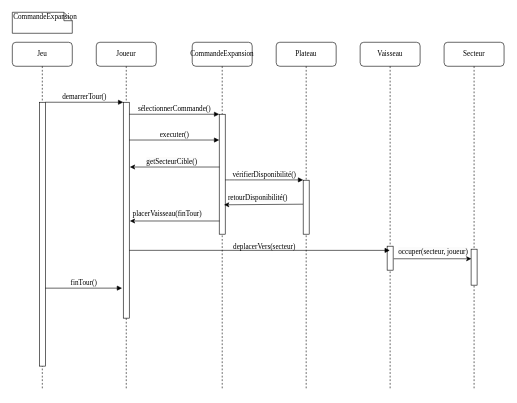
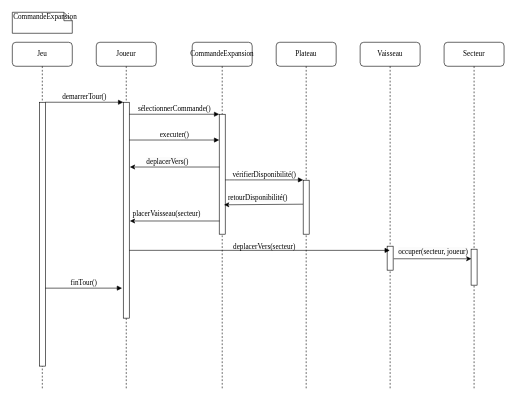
  <mxCell id="0" />
  <mxCell id="1" parent="0" />
  <mxCell id="2" value="Joueur" style="shape=umlLifeline;perimeter=lifelinePerimeter;whiteSpace=wrap;html=1;container=1;collapsible=0;recursiveResize=0;outlineConnect=0;rounded=1;shadow=0;comic=0;labelBackgroundColor=none;strokeWidth=1;fontFamily=Verdana;fontSize=12;align=center;" parent="1" vertex="1"><mxGeometry x="160" y="70" width="100" height="580" as="geometry" /></mxCell>
  <mxCell id="3" value="" style="html=1;points=[];perimeter=orthogonalPerimeter;rounded=0;shadow=0;comic=0;labelBackgroundColor=none;strokeWidth=1;fontFamily=Verdana;fontSize=12;align=center;" parent="2" vertex="1"><mxGeometry x="45" y="100" width="10" height="360" as="geometry" /></mxCell>
  <mxCell id="4" value="CommandeExpansion" style="shape=umlLifeline;perimeter=lifelinePerimeter;whiteSpace=wrap;html=1;container=1;collapsible=0;recursiveResize=0;outlineConnect=0;rounded=1;shadow=0;comic=0;labelBackgroundColor=none;strokeWidth=1;fontFamily=Verdana;fontSize=12;align=center;" parent="1" vertex="1"><mxGeometry x="320" y="70" width="100" height="580" as="geometry" /></mxCell>
  <mxCell id="5" value="" style="html=1;points=[];perimeter=orthogonalPerimeter;rounded=0;shadow=0;comic=0;labelBackgroundColor=none;strokeWidth=1;fontFamily=Verdana;fontSize=12;align=center;" parent="4" vertex="1"><mxGeometry x="45" y="120" width="10" height="200" as="geometry" /></mxCell>
  <mxCell id="6" value="" style="endArrow=classic;html=1;rounded=0;entryX=0.8;entryY=0.755;entryDx=0;entryDy=0;entryPerimeter=0;" parent="4" target="5" edge="1"><mxGeometry width="50" height="50" relative="1" as="geometry"><mxPoint x="185" y="270" as="sourcePoint" /><mxPoint x="60" y="270" as="targetPoint" /></mxGeometry></mxCell>
  <mxCell id="7" value="Plateau" style="shape=umlLifeline;perimeter=lifelinePerimeter;whiteSpace=wrap;html=1;container=1;collapsible=0;recursiveResize=0;outlineConnect=0;rounded=1;shadow=0;comic=0;labelBackgroundColor=none;strokeWidth=1;fontFamily=Verdana;fontSize=12;align=center;" parent="1" vertex="1"><mxGeometry x="460" y="70" width="100" height="580" as="geometry" /></mxCell>
  <mxCell id="8" value="vérifierDisponibilité()" style="html=1;verticalAlign=bottom;endArrow=block;labelBackgroundColor=none;fontFamily=Verdana;fontSize=12;edgeStyle=elbowEdgeStyle;elbow=vertical;" parent="7" edge="1"><mxGeometry relative="1" as="geometry"><mxPoint x="-85" y="229.5" as="sourcePoint" /><Array as="points"><mxPoint x="-80" y="229.5" /></Array><mxPoint x="45" y="229.5" as="targetPoint" /><mxPoint as="offset" /></mxGeometry></mxCell>
  <mxCell id="9" value="Vaisseau" style="shape=umlLifeline;perimeter=lifelinePerimeter;whiteSpace=wrap;html=1;container=1;collapsible=0;recursiveResize=0;outlineConnect=0;rounded=1;shadow=0;comic=0;labelBackgroundColor=none;strokeWidth=1;fontFamily=Verdana;fontSize=12;align=center;" parent="1" vertex="1"><mxGeometry x="600" y="70" width="100" height="580" as="geometry" /></mxCell>
  <mxCell id="10" value="Secteur" style="shape=umlLifeline;perimeter=lifelinePerimeter;whiteSpace=wrap;html=1;container=1;collapsible=0;recursiveResize=0;outlineConnect=0;rounded=1;shadow=0;comic=0;labelBackgroundColor=none;strokeWidth=1;fontFamily=Verdana;fontSize=12;align=center;" parent="1" vertex="1"><mxGeometry x="740" y="70" width="100" height="580" as="geometry" /></mxCell>
  <mxCell id="11" value="" style="html=1;points=[];perimeter=orthogonalPerimeter;rounded=0;shadow=0;comic=0;labelBackgroundColor=none;strokeWidth=1;fontFamily=Verdana;fontSize=12;align=center;" parent="10" vertex="1"><mxGeometry x="45" y="345" width="10" height="60" as="geometry" /></mxCell>
  <mxCell id="12" value="Jeu" style="shape=umlLifeline;perimeter=lifelinePerimeter;whiteSpace=wrap;html=1;container=1;collapsible=0;recursiveResize=0;outlineConnect=0;rounded=1;shadow=0;comic=0;labelBackgroundColor=none;strokeWidth=1;fontFamily=Verdana;fontSize=12;align=center;" parent="1" vertex="1"><mxGeometry x="20" y="70" width="100" height="580" as="geometry" /></mxCell>
  <mxCell id="13" value="" style="html=1;points=[];perimeter=orthogonalPerimeter;rounded=0;shadow=0;comic=0;labelBackgroundColor=none;strokeWidth=1;fontFamily=Verdana;fontSize=12;align=center;" parent="12" vertex="1"><mxGeometry x="45" y="100" width="10" height="440" as="geometry" /></mxCell>
  <mxCell id="14" value="" style="html=1;points=[];perimeter=orthogonalPerimeter;rounded=0;shadow=0;comic=0;labelBackgroundColor=none;strokeWidth=1;fontFamily=Verdana;fontSize=12;align=center;" parent="1" vertex="1"><mxGeometry x="505" y="300" width="10" height="90" as="geometry" /></mxCell>
  <mxCell id="15" value="" style="html=1;points=[];perimeter=orthogonalPerimeter;rounded=0;shadow=0;comic=0;labelBackgroundColor=none;strokeWidth=1;fontFamily=Verdana;fontSize=12;align=center;" parent="1" vertex="1"><mxGeometry x="645" y="410" width="10" height="40" as="geometry" /></mxCell>
  <mxCell id="16" value="finTour()" style="html=1;verticalAlign=bottom;endArrow=block;labelBackgroundColor=none;fontFamily=Verdana;fontSize=12;entryX=-0.2;entryY=0.861;entryDx=0;entryDy=0;entryPerimeter=0;" parent="1" target="3" edge="1"><mxGeometry relative="1" as="geometry"><mxPoint x="75" y="480" as="sourcePoint" /><mxPoint x="200" y="480" as="targetPoint" /></mxGeometry></mxCell>
  <mxCell id="17" value="demarrerTour()" style="html=1;verticalAlign=bottom;endArrow=block;entryX=0;entryY=0;labelBackgroundColor=none;fontFamily=Verdana;fontSize=12;edgeStyle=elbowEdgeStyle;elbow=vertical;" parent="1" source="13" target="3" edge="1"><mxGeometry relative="1" as="geometry"><mxPoint x="140" y="180" as="sourcePoint" /></mxGeometry></mxCell>
  <mxCell id="18" value="sélectionnerCommande()" style="html=1;verticalAlign=bottom;endArrow=block;entryX=0;entryY=0;labelBackgroundColor=none;fontFamily=Verdana;fontSize=12;edgeStyle=elbowEdgeStyle;elbow=vertical;" parent="1" source="3" target="5" edge="1"><mxGeometry relative="1" as="geometry"><mxPoint x="290" y="190" as="sourcePoint" /></mxGeometry></mxCell>
  <mxCell id="19" value="CommandeExpansion" style="shape=note;whiteSpace=wrap;html=1;size=14;verticalAlign=top;align=left;spacingTop=-6;rounded=0;shadow=0;comic=0;labelBackgroundColor=none;strokeWidth=1;fontFamily=Verdana;fontSize=12" parent="1" vertex="1"><mxGeometry x="20" y="20" width="100" height="35" as="geometry" /></mxCell>
  <mxCell id="20" value="executer()" style="html=1;verticalAlign=bottom;endArrow=block;entryX=0;entryY=0;labelBackgroundColor=none;fontFamily=Verdana;fontSize=12;edgeStyle=elbowEdgeStyle;elbow=vertical;" parent="1" edge="1"><mxGeometry relative="1" as="geometry"><mxPoint x="215" y="233" as="sourcePoint" /><mxPoint x="365" y="233" as="targetPoint" /></mxGeometry></mxCell>
  <mxCell id="21" value="" style="endArrow=classic;html=1;rounded=0;" parent="1" edge="1"><mxGeometry width="50" height="50" relative="1" as="geometry"><mxPoint x="365.5" y="278" as="sourcePoint" /><mxPoint x="216" y="278" as="targetPoint" /></mxGeometry></mxCell>
- <mxCell id="22" value="&lt;span style=&quot;color: rgb(0, 0, 0); font-family: Verdana; font-size: 12px; font-style: normal; font-variant-ligatures: normal; font-variant-caps: normal; font-weight: 400; letter-spacing: normal; orphans: 2; text-align: center; text-indent: 0px; text-transform: none; widows: 2; word-spacing: 0px; -webkit-text-stroke-width: 0px; white-space: nowrap; background-color: rgb(251, 251, 251); text-decoration-thickness: initial; text-decoration-style: initial; text-decoration-color: initial; display: inline !important; float: none;&quot;&gt;getSecteurCible()&lt;/span&gt;" style="text;whiteSpace=wrap;html=1;" parent="1" vertex="1"><mxGeometry x="242" y="255" width="100" height="40" as="geometry" /></mxCell>
+ <mxCell id="22" value="&lt;span style=&quot;color: rgb(0, 0, 0); font-family: Verdana; font-size: 12px; font-style: normal; font-variant-ligatures: normal; font-variant-caps: normal; font-weight: 400; letter-spacing: normal; orphans: 2; text-align: center; text-indent: 0px; text-transform: none; widows: 2; word-spacing: 0px; -webkit-text-stroke-width: 0px; white-space: nowrap; background-color: rgb(251, 251, 251); text-decoration-thickness: initial; text-decoration-style: initial; text-decoration-color: initial; display: inline !important; float: none;&quot;&gt;deplacerVers()&lt;/span&gt;" style="text;whiteSpace=wrap;html=1;" parent="1" vertex="1"><mxGeometry x="242" y="255" width="100" height="40" as="geometry" /></mxCell>
  <mxCell id="23" value="&lt;span style=&quot;color: rgb(0, 0, 0); font-family: Verdana; font-size: 12px; font-style: normal; font-variant-ligatures: normal; font-variant-caps: normal; font-weight: 400; letter-spacing: normal; orphans: 2; text-align: center; text-indent: 0px; text-transform: none; widows: 2; word-spacing: 0px; -webkit-text-stroke-width: 0px; white-space: nowrap; background-color: rgb(251, 251, 251); text-decoration-thickness: initial; text-decoration-style: initial; text-decoration-color: initial; display: inline !important; float: none;&quot;&gt;retourDisponibilité()&lt;/span&gt;" style="text;whiteSpace=wrap;html=1;" parent="1" vertex="1"><mxGeometry x="378" y="316" width="160" height="40" as="geometry" /></mxCell>
  <mxCell id="24" value="" style="endArrow=classic;html=1;rounded=0;" parent="1" edge="1"><mxGeometry width="50" height="50" relative="1" as="geometry"><mxPoint x="365.5" y="368" as="sourcePoint" /><mxPoint x="216" y="368" as="targetPoint" /></mxGeometry></mxCell>
- <mxCell id="25" value="&lt;span style=&quot;color: rgb(0, 0, 0); font-family: Verdana; font-size: 12px; font-style: normal; font-variant-ligatures: normal; font-variant-caps: normal; font-weight: 400; letter-spacing: normal; orphans: 2; text-align: center; text-indent: 0px; text-transform: none; widows: 2; word-spacing: 0px; -webkit-text-stroke-width: 0px; white-space: nowrap; background-color: rgb(251, 251, 251); text-decoration-thickness: initial; text-decoration-style: initial; text-decoration-color: initial; display: inline !important; float: none;&quot;&gt;placerVaisseau(finTour)&lt;/span&gt;" style="text;whiteSpace=wrap;html=1;" parent="1" vertex="1"><mxGeometry x="219" y="343" width="160" height="40" as="geometry" /></mxCell>
+ <mxCell id="25" value="&lt;span style=&quot;color: rgb(0, 0, 0); font-family: Verdana; font-size: 12px; font-style: normal; font-variant-ligatures: normal; font-variant-caps: normal; font-weight: 400; letter-spacing: normal; orphans: 2; text-align: center; text-indent: 0px; text-transform: none; widows: 2; word-spacing: 0px; -webkit-text-stroke-width: 0px; white-space: nowrap; background-color: rgb(251, 251, 251); text-decoration-thickness: initial; text-decoration-style: initial; text-decoration-color: initial; display: inline !important; float: none;&quot;&gt;placerVaisseau(secteur)&lt;/span&gt;" style="text;whiteSpace=wrap;html=1;" parent="1" vertex="1"><mxGeometry x="219" y="343" width="160" height="40" as="geometry" /></mxCell>
  <mxCell id="26" value="" style="endArrow=classic;html=1;rounded=0;" parent="1" edge="1"><mxGeometry width="50" height="50" relative="1" as="geometry"><mxPoint x="656" y="431" as="sourcePoint" /><mxPoint x="785.5" y="431" as="targetPoint" /></mxGeometry></mxCell>
  <mxCell id="27" value="&lt;span style=&quot;color: rgb(0, 0, 0); font-family: Verdana; font-size: 12px; font-style: normal; font-variant-ligatures: normal; font-variant-caps: normal; font-weight: 400; letter-spacing: normal; orphans: 2; text-align: center; text-indent: 0px; text-transform: none; widows: 2; word-spacing: 0px; -webkit-text-stroke-width: 0px; white-space: nowrap; background-color: rgb(251, 251, 251); text-decoration-thickness: initial; text-decoration-style: initial; text-decoration-color: initial; display: inline !important; float: none;&quot;&gt;occuper(secteur, joueur)&lt;/span&gt;" style="text;whiteSpace=wrap;html=1;" parent="1" vertex="1"><mxGeometry x="662" y="405" width="170" height="40" as="geometry" /></mxCell>
  <mxCell id="28" value="deplacerVers(secteur)" style="html=1;verticalAlign=bottom;endArrow=block;labelBackgroundColor=none;fontFamily=Verdana;fontSize=12;edgeStyle=elbowEdgeStyle;elbow=vertical;exitX=1;exitY=0.686;exitDx=0;exitDy=0;exitPerimeter=0;" parent="1" source="3" edge="1" target="9"><mxGeometry x="0.036" y="-3" relative="1" as="geometry"><mxPoint x="515" y="415" as="sourcePoint" /><mxPoint x="645" y="415" as="targetPoint" /><mxPoint as="offset" /></mxGeometry></mxCell>
